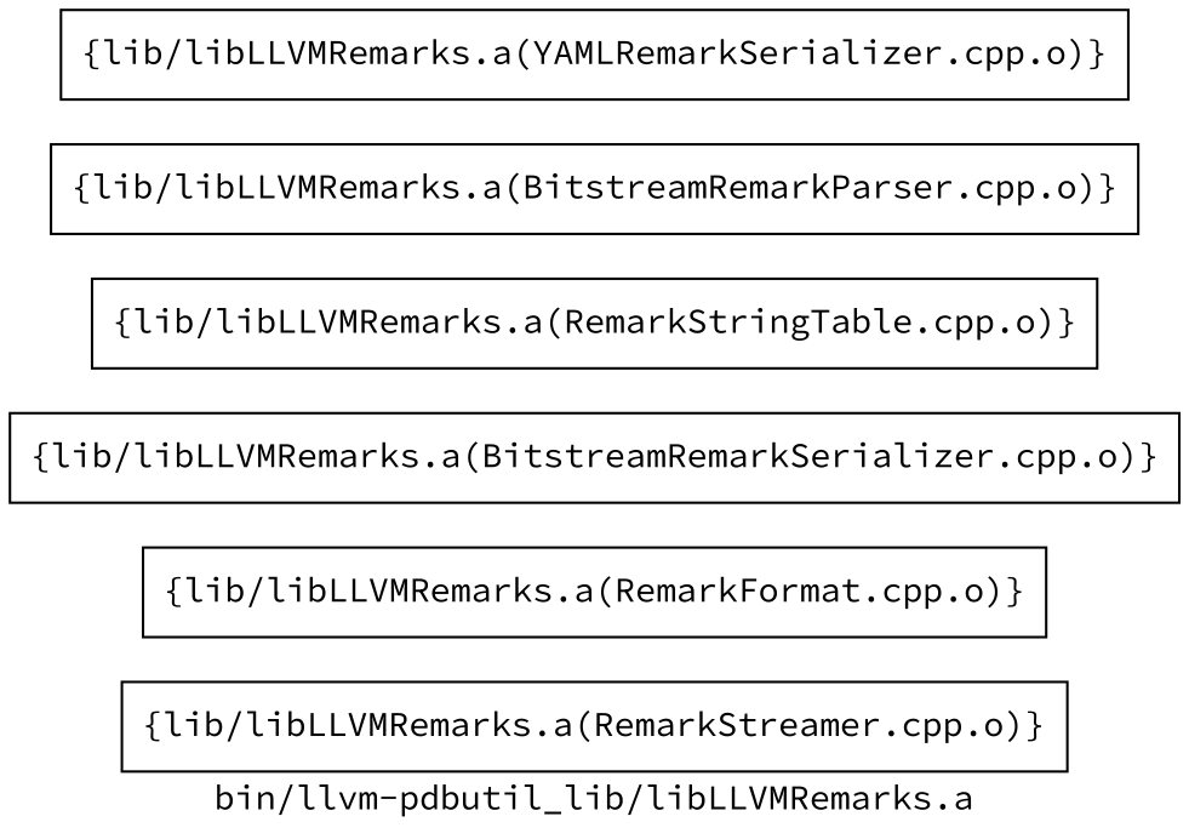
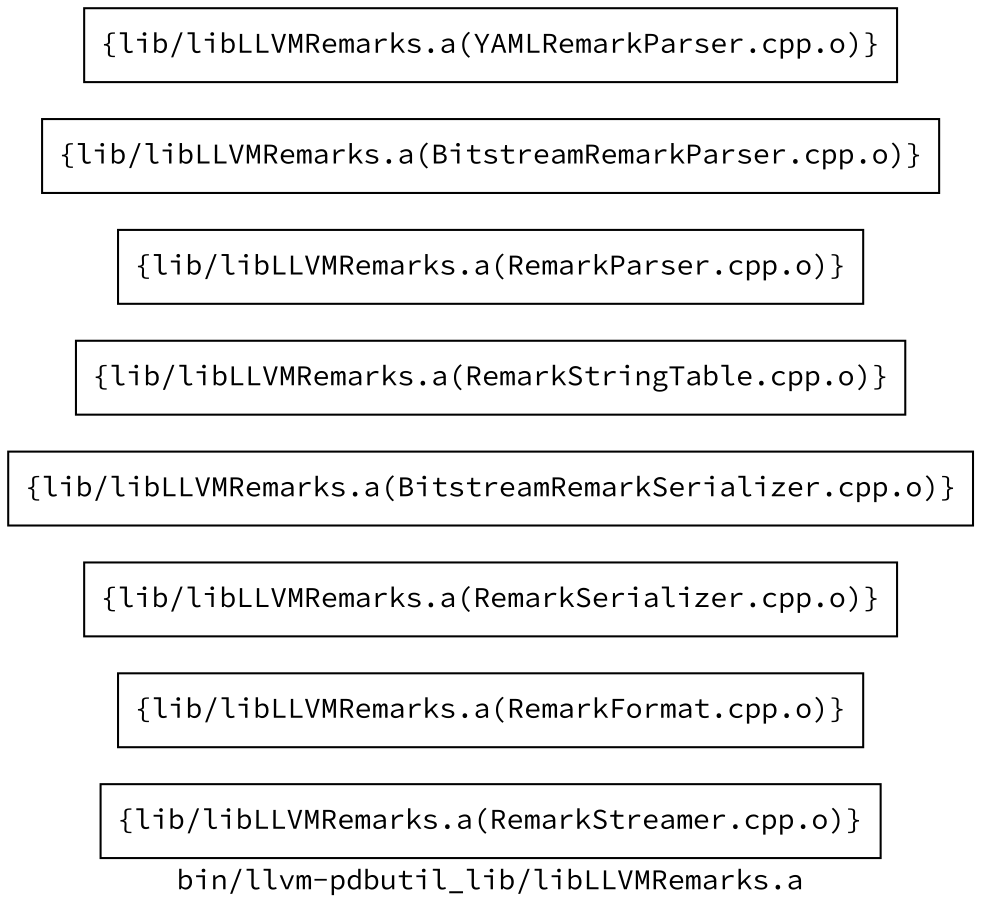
  digraph {
    label="bin/llvm-pdbutil_lib/libLLVMRemarks.a"
    rankdir=LR
    fontname="Source Code Pro"
    node [group=0 shape=box fontname="Source Code Pro"]
    n1 [label="{lib/libLLVMRemarks.a(RemarkStreamer.cpp.o)}"]
    n2 [label="{lib/libLLVMRemarks.a(RemarkFormat.cpp.o)}"]
+   n3 [label="{lib/libLLVMRemarks.a(RemarkSerializer.cpp.o)}"]
    n4 [label="{lib/libLLVMRemarks.a(BitstreamRemarkSerializer.cpp.o)}"]
    n5 [label="{lib/libLLVMRemarks.a(RemarkStringTable.cpp.o)}"]
+   n6 [label="{lib/libLLVMRemarks.a(RemarkParser.cpp.o)}"]
    n7 [label="{lib/libLLVMRemarks.a(BitstreamRemarkParser.cpp.o)}"]
-   n9 [label="{lib/libLLVMRemarks.a(YAMLRemarkSerializer.cpp.o)}"]
+   n8 [label="{lib/libLLVMRemarks.a(YAMLRemarkParser.cpp.o)}"]
  }
